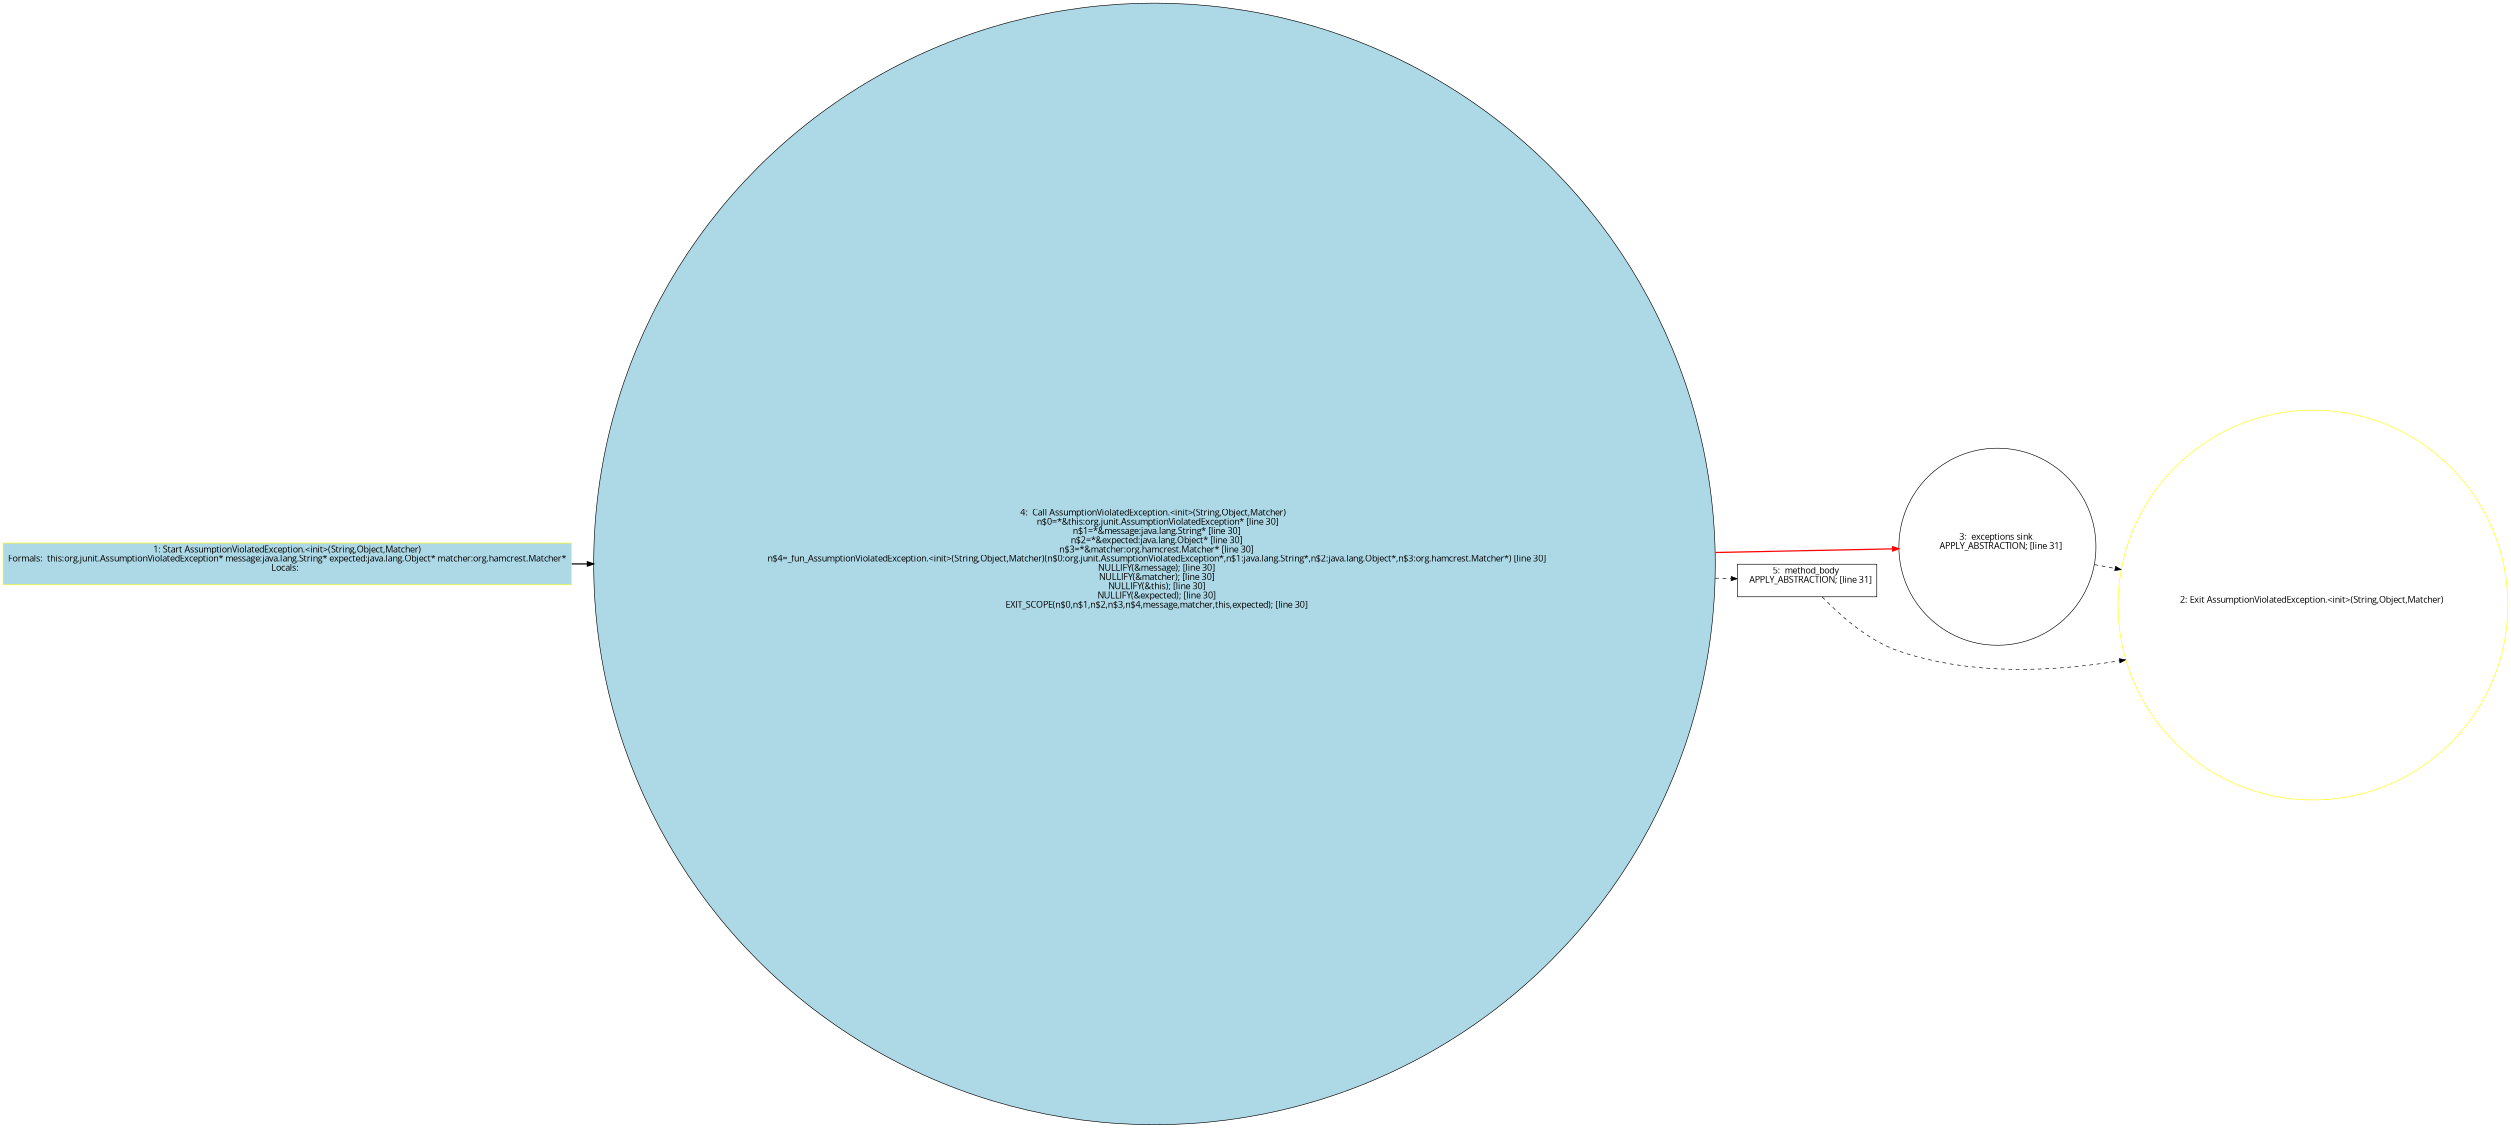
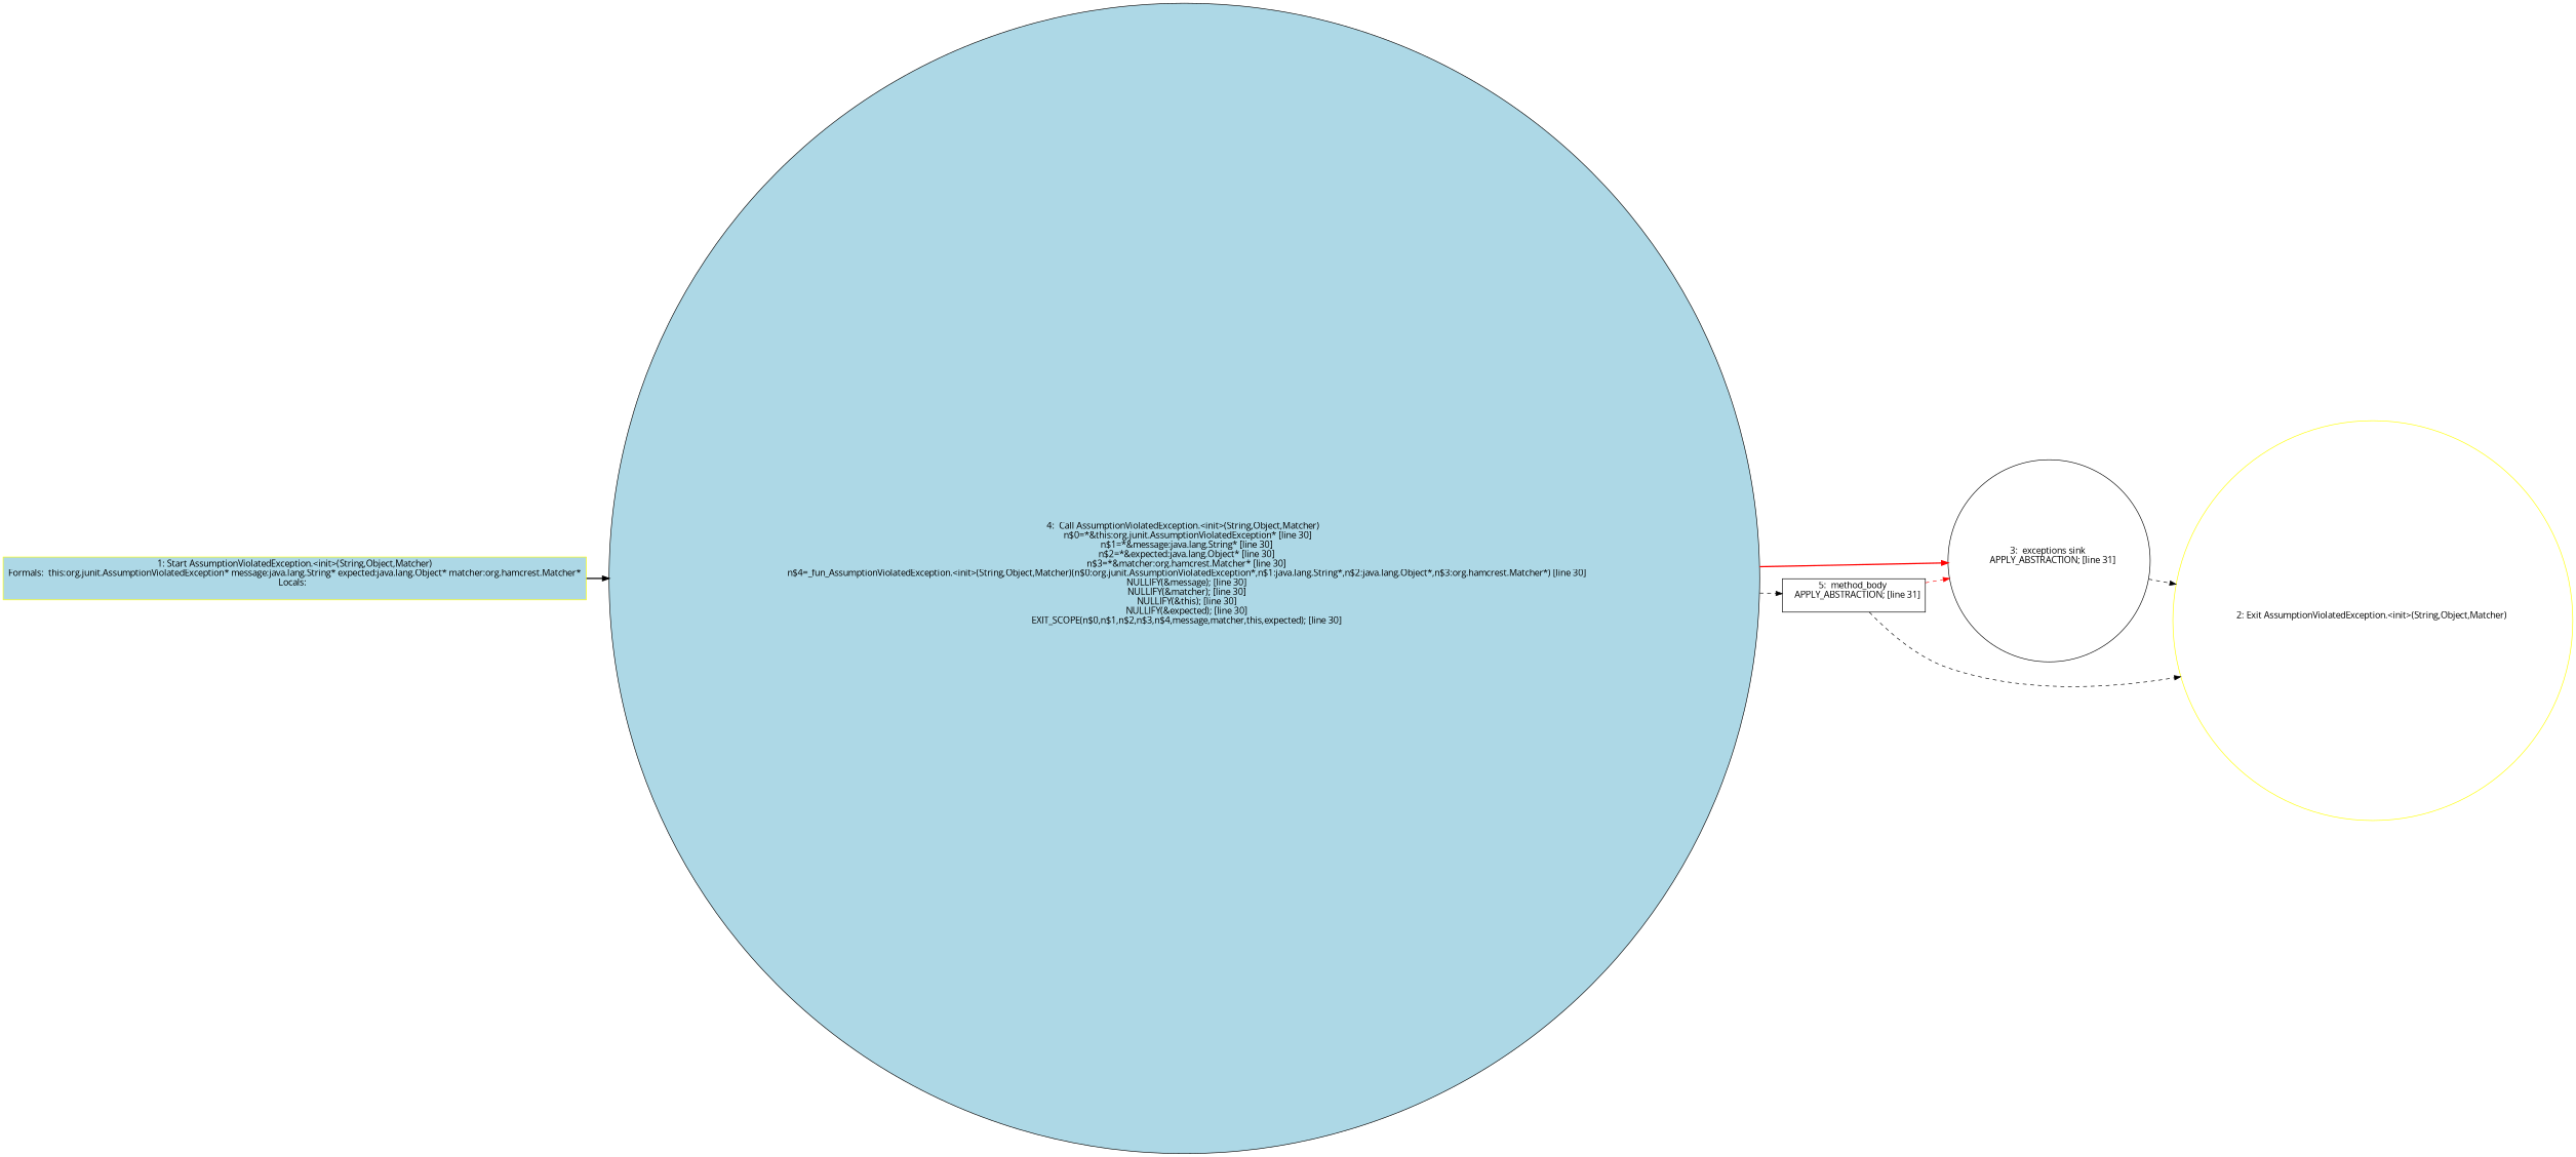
  digraph {
    rankdir=LR
    fontname="Open Sans"
    node [style=filled fillcolor=white shape=circle fontname="Open Sans"]
    edge [style=dashed fontname="Open Sans"]
    n1 [color=yellow label="1: Start AssumptionViolatedException.<init>(String,Object,Matcher)\nFormals:  this:org.junit.AssumptionViolatedException* message:java.lang.String* expected:java.lang.Object* matcher:org.hamcrest.Matcher*\nLocals:  \n  " fillcolor=lightblue shape=box]
    n2 [label="4:  Call AssumptionViolatedException.<init>(String,Object,Matcher) \n   n$0=*&this:org.junit.AssumptionViolatedException* [line 30]\n  n$1=*&message:java.lang.String* [line 30]\n  n$2=*&expected:java.lang.Object* [line 30]\n  n$3=*&matcher:org.hamcrest.Matcher* [line 30]\n  n$4=_fun_AssumptionViolatedException.<init>(String,Object,Matcher)(n$0:org.junit.AssumptionViolatedException*,n$1:java.lang.String*,n$2:java.lang.Object*,n$3:org.hamcrest.Matcher*) [line 30]\n  NULLIFY(&message); [line 30]\n  NULLIFY(&matcher); [line 30]\n  NULLIFY(&this); [line 30]\n  NULLIFY(&expected); [line 30]\n  EXIT_SCOPE(n$0,n$1,n$2,n$3,n$4,message,matcher,this,expected); [line 30]\n " fillcolor=lightblue]
    n3 [label="3:  exceptions sink \n   APPLY_ABSTRACTION; [line 31]\n "]
    n4 [label="5:  method_body \n   APPLY_ABSTRACTION; [line 31]\n " shape=box]
    n5 [color=yellow label="2: Exit AssumptionViolatedException.<init>(String,Object,Matcher) \n  "]
    n1 -> n2 [style=bold]
    n2 -> n3 [color=red style=bold]
    n2 -> n4
    n3 -> n5
+   n4 -> n3 [color=red]
    n4 -> n5
  }
